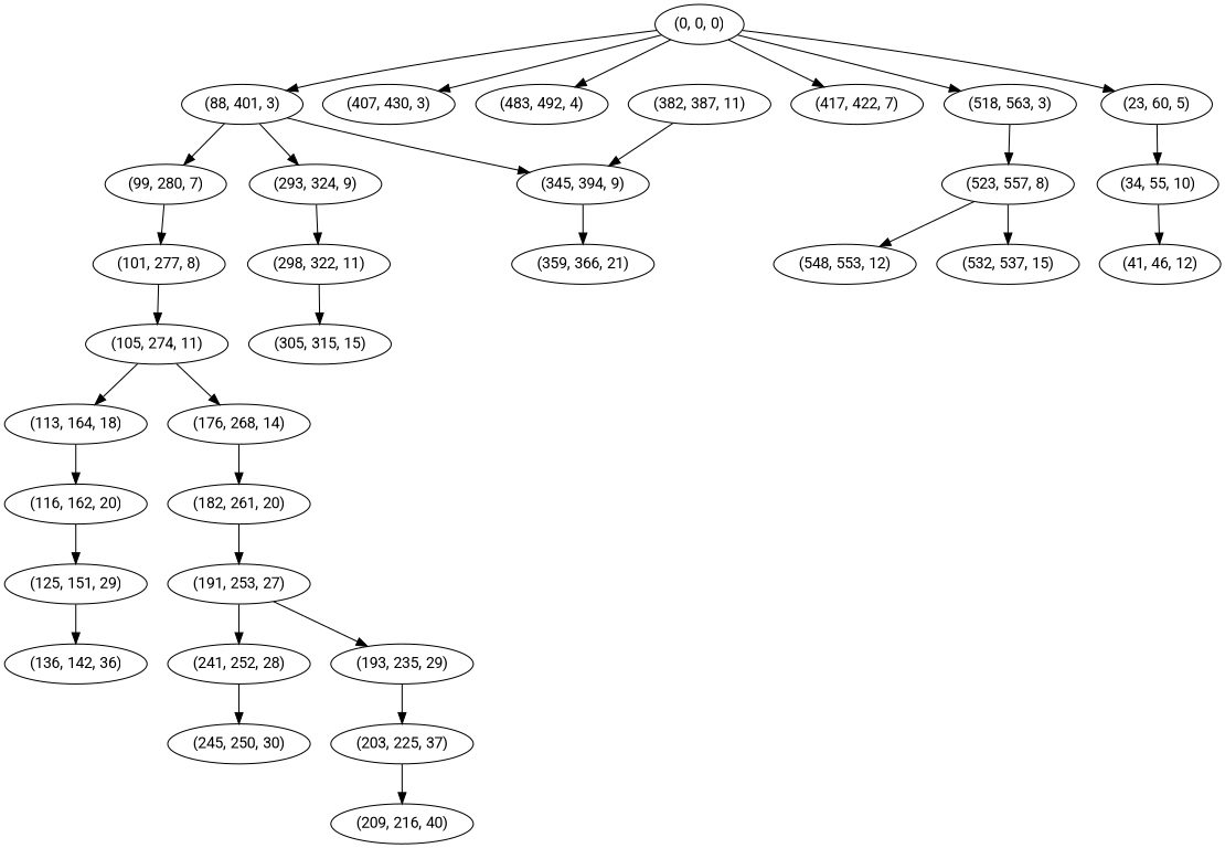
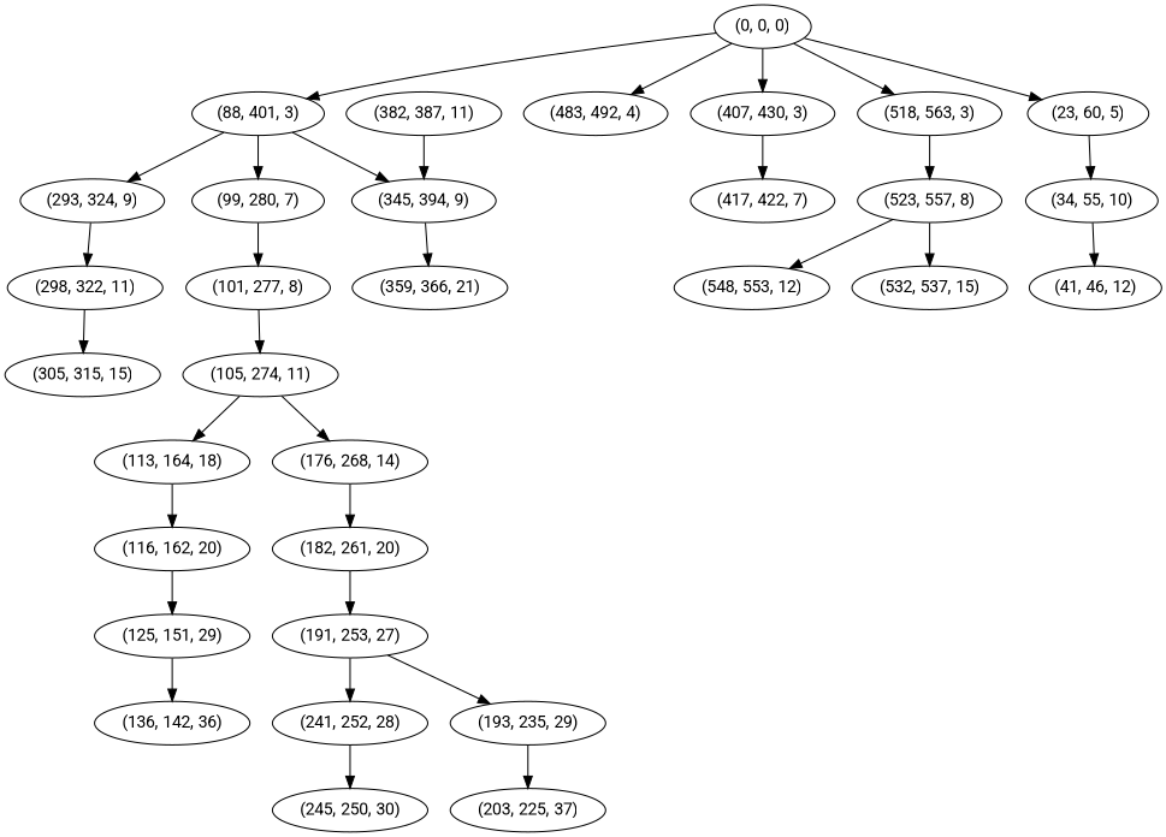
  digraph {
    fontname=Roboto
    node [fontname=Roboto]
    edge [fontname=Roboto]
    "(0, 0, 0)"
    "(23, 60, 5)"
    "(88, 401, 3)"
    "(407, 430, 3)"
    "(483, 492, 4)"
    "(518, 563, 3)"
    "(34, 55, 10)"
    "(99, 280, 7)"
    "(293, 324, 9)"
    "(345, 394, 9)"
    "(417, 422, 7)"
    "(523, 557, 8)"
    "(41, 46, 12)"
    "(101, 277, 8)"
    "(298, 322, 11)"
    "(359, 366, 21)"
    "(105, 274, 11)"
    "(113, 164, 18)"
    "(176, 268, 14)"
    "(116, 162, 20)"
    "(182, 261, 20)"
    "(125, 151, 29)"
    "(136, 142, 36)"
    "(191, 253, 27)"
    "(193, 235, 29)"
    "(241, 252, 28)"
    "(203, 225, 37)"
    "(245, 250, 30)"
-   "(209, 216, 40)"
    "(305, 315, 15)"
    "(382, 387, 11)"
    "(532, 537, 15)"
    "(548, 553, 12)"
    "(0, 0, 0)" -> "(23, 60, 5)"
    "(0, 0, 0)" -> "(88, 401, 3)"
    "(0, 0, 0)" -> "(407, 430, 3)"
    "(0, 0, 0)" -> "(483, 492, 4)"
    "(0, 0, 0)" -> "(518, 563, 3)"
    "(23, 60, 5)" -> "(34, 55, 10)"
    "(88, 401, 3)" -> "(99, 280, 7)"
    "(88, 401, 3)" -> "(293, 324, 9)"
    "(88, 401, 3)" -> "(345, 394, 9)"
-   "(0, 0, 0)" -> "(417, 422, 7)"
+   "(407, 430, 3)" -> "(417, 422, 7)"
    "(518, 563, 3)" -> "(523, 557, 8)"
    "(34, 55, 10)" -> "(41, 46, 12)"
    "(99, 280, 7)" -> "(101, 277, 8)"
    "(293, 324, 9)" -> "(298, 322, 11)"
    "(345, 394, 9)" -> "(359, 366, 21)"
    "(523, 557, 8)" -> "(532, 537, 15)"
    "(523, 557, 8)" -> "(548, 553, 12)"
    "(101, 277, 8)" -> "(105, 274, 11)"
    "(298, 322, 11)" -> "(305, 315, 15)"
    "(105, 274, 11)" -> "(113, 164, 18)"
    "(105, 274, 11)" -> "(176, 268, 14)"
    "(113, 164, 18)" -> "(116, 162, 20)"
    "(176, 268, 14)" -> "(182, 261, 20)"
    "(116, 162, 20)" -> "(125, 151, 29)"
    "(182, 261, 20)" -> "(191, 253, 27)"
    "(125, 151, 29)" -> "(136, 142, 36)"
    "(191, 253, 27)" -> "(193, 235, 29)"
    "(191, 253, 27)" -> "(241, 252, 28)"
    "(193, 235, 29)" -> "(203, 225, 37)"
    "(241, 252, 28)" -> "(245, 250, 30)"
-   "(203, 225, 37)" -> "(209, 216, 40)"
    "(382, 387, 11)" -> "(345, 394, 9)"
  }
